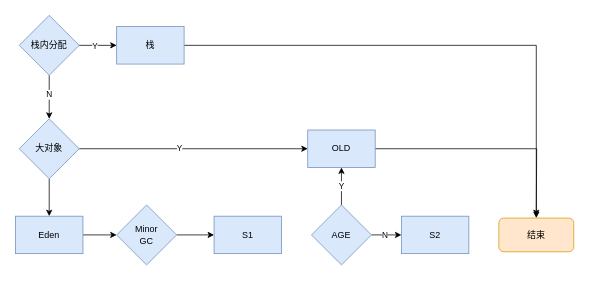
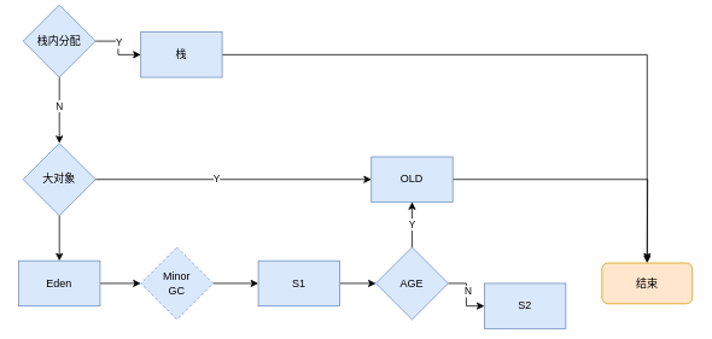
  <mxCell id="0" />
  <mxCell id="1" parent="0" />
  <mxCell id="2" value="&lt;span style=&quot;color: rgba(0 , 0 , 0 , 0) ; font-family: monospace ; font-size: 0px ; background-color: rgb(248 , 249 , 250)&quot;&gt;%3CmxGraphModel%3E%3Croot%3E%3CmxCell%20id%3D%220%22%2F%3E%3CmxCell%20id%3D%221%22%20parent%3D%220%22%2F%3E%3CmxCell%20id%3D%222%22%20value%3D%22N%22%20style%3D%22edgeLabel%3Bhtml%3D1%3Balign%3Dcenter%3BverticalAlign%3Dmiddle%3Bresizable%3D0%3Bpoints%3D%5B%5D%3B%22%20vertex%3D%221%22%20connectable%3D%220%22%20parent%3D%221%22%3E%3CmxGeometry%20x%3D%22289%22%20y%3D%22279%22%20as%3D%22geometry%22%2F%3E%3C%2FmxCell%3E%3C%2Froot%3E%3C%2FmxGraphModel%3E&lt;/span&gt;" style="edgeStyle=orthogonalEdgeStyle;rounded=0;orthogonalLoop=1;jettySize=auto;html=1;exitX=0.5;exitY=1;exitDx=0;exitDy=0;entryX=0.5;entryY=0;entryDx=0;entryDy=0;" parent="1" source="6" target="10" edge="1"><mxGeometry relative="1" as="geometry" /></mxCell>
  <mxCell id="3" value="N" style="edgeLabel;html=1;align=center;verticalAlign=middle;resizable=0;points=[];" parent="2" vertex="1" connectable="0"><mxGeometry x="-0.207" y="-1" relative="1" as="geometry"><mxPoint y="2" as="offset" /></mxGeometry></mxCell>
  <mxCell id="4" style="edgeStyle=orthogonalEdgeStyle;rounded=0;orthogonalLoop=1;jettySize=auto;html=1;exitX=1;exitY=0.5;exitDx=0;exitDy=0;entryX=0;entryY=0.5;entryDx=0;entryDy=0;" parent="1" source="6" target="27" edge="1"><mxGeometry relative="1" as="geometry" /></mxCell>
  <mxCell id="5" value="Y" style="edgeLabel;html=1;align=center;verticalAlign=middle;resizable=0;points=[];" parent="4" vertex="1" connectable="0"><mxGeometry x="-0.2" relative="1" as="geometry"><mxPoint as="offset" /></mxGeometry></mxCell>
- <mxCell id="6" value="栈内分配" style="rhombus;whiteSpace=wrap;html=1;fillColor=#dae8fc;strokeColor=#6c8ebf;" parent="1" vertex="1"><mxGeometry x="25" y="20" width="80" height="80" as="geometry" /></mxCell>
+ <mxCell id="6" value="栈内分配" style="rhombus;whiteSpace=wrap;html=1;fillColor=#dae8fc;strokeColor=#6c8ebf;" parent="1" vertex="1"><mxGeometry x="25" y="5" width="80" height="80" as="geometry" /></mxCell>
  <mxCell id="7" style="edgeStyle=orthogonalEdgeStyle;rounded=0;orthogonalLoop=1;jettySize=auto;html=1;exitX=0.5;exitY=1;exitDx=0;exitDy=0;entryX=0.5;entryY=0;entryDx=0;entryDy=0;" parent="1" source="10" target="12" edge="1"><mxGeometry relative="1" as="geometry" /></mxCell>
  <mxCell id="8" style="edgeStyle=orthogonalEdgeStyle;rounded=0;orthogonalLoop=1;jettySize=auto;html=1;exitX=1;exitY=0.5;exitDx=0;exitDy=0;entryX=0;entryY=0.5;entryDx=0;entryDy=0;" parent="1" source="10" target="24" edge="1"><mxGeometry relative="1" as="geometry" /></mxCell>
  <mxCell id="9" value="Y" style="edgeLabel;html=1;align=center;verticalAlign=middle;resizable=0;points=[];" parent="8" vertex="1" connectable="0"><mxGeometry x="-0.128" y="-3" relative="1" as="geometry"><mxPoint y="-5" as="offset" /></mxGeometry></mxCell>
  <mxCell id="10" value="大对象" style="rhombus;whiteSpace=wrap;html=1;fillColor=#dae8fc;strokeColor=#6c8ebf;" parent="1" vertex="1"><mxGeometry x="25" y="158" width="80" height="80" as="geometry" /></mxCell>
  <mxCell id="11" style="edgeStyle=orthogonalEdgeStyle;rounded=0;orthogonalLoop=1;jettySize=auto;html=1;exitX=1;exitY=0.5;exitDx=0;exitDy=0;entryX=0;entryY=0.5;entryDx=0;entryDy=0;" parent="1" source="12" target="14" edge="1"><mxGeometry relative="1" as="geometry" /></mxCell>
  <mxCell id="12" value="Eden" style="rounded=0;whiteSpace=wrap;html=1;fillColor=#dae8fc;strokeColor=#6c8ebf;" parent="1" vertex="1"><mxGeometry x="20" y="288" width="90" height="50" as="geometry" /></mxCell>
  <mxCell id="13" style="edgeStyle=orthogonalEdgeStyle;rounded=0;orthogonalLoop=1;jettySize=auto;html=1;exitX=1;exitY=0.5;exitDx=0;exitDy=0;entryX=0;entryY=0.5;entryDx=0;entryDy=0;" parent="1" source="14" target="16" edge="1"><mxGeometry relative="1" as="geometry" /></mxCell>
- <mxCell id="14" value="Minor&lt;br&gt;GC" style="rhombus;whiteSpace=wrap;html=1;fillColor=#dae8fc;strokeColor=#6c8ebf;" parent="1" vertex="1"><mxGeometry x="155" y="273" width="80" height="80" as="geometry" /></mxCell>
+ <mxCell id="14" value="Minor&lt;br&gt;GC" style="rhombus;whiteSpace=wrap;html=1;fillColor=#dae8fc;strokeColor=#6c8ebf;dashed=1;" parent="1" vertex="1"><mxGeometry x="155" y="273" width="80" height="80" as="geometry" /></mxCell>
+ <mxCell id="15" style="edgeStyle=orthogonalEdgeStyle;rounded=0;orthogonalLoop=1;jettySize=auto;html=1;exitX=1;exitY=0.5;exitDx=0;exitDy=0;" parent="1" source="16" target="21" edge="1"><mxGeometry relative="1" as="geometry" /></mxCell>
  <mxCell id="16" value="S1" style="rounded=0;whiteSpace=wrap;html=1;fillColor=#dae8fc;strokeColor=#6c8ebf;" parent="1" vertex="1"><mxGeometry x="285" y="288" width="90" height="50" as="geometry" /></mxCell>
  <mxCell id="17" style="edgeStyle=orthogonalEdgeStyle;rounded=0;orthogonalLoop=1;jettySize=auto;html=1;exitX=1;exitY=0.5;exitDx=0;exitDy=0;entryX=0;entryY=0.5;entryDx=0;entryDy=0;" parent="1" source="21" target="22" edge="1"><mxGeometry relative="1" as="geometry" /></mxCell>
  <mxCell id="18" value="N" style="edgeLabel;html=1;align=center;verticalAlign=middle;resizable=0;points=[];" parent="17" vertex="1" connectable="0"><mxGeometry x="-0.15" y="1" relative="1" as="geometry"><mxPoint as="offset" /></mxGeometry></mxCell>
  <mxCell id="19" style="edgeStyle=orthogonalEdgeStyle;rounded=0;orthogonalLoop=1;jettySize=auto;html=1;exitX=0.5;exitY=0;exitDx=0;exitDy=0;entryX=0.5;entryY=1;entryDx=0;entryDy=0;" parent="1" source="21" target="24" edge="1"><mxGeometry relative="1" as="geometry" /></mxCell>
  <mxCell id="20" value="Y" style="edgeLabel;html=1;align=center;verticalAlign=middle;resizable=0;points=[];" parent="19" vertex="1" connectable="0"><mxGeometry x="0.04" relative="1" as="geometry"><mxPoint x="-1" as="offset" /></mxGeometry></mxCell>
  <mxCell id="21" value="AGE" style="rhombus;whiteSpace=wrap;html=1;fillColor=#dae8fc;strokeColor=#6c8ebf;" parent="1" vertex="1"><mxGeometry x="415" y="273" width="80" height="80" as="geometry" /></mxCell>
- <mxCell id="22" value="S2" style="rounded=0;whiteSpace=wrap;html=1;fillColor=#dae8fc;strokeColor=#6c8ebf;" parent="1" vertex="1"><mxGeometry x="535" y="288" width="90" height="50" as="geometry" /></mxCell>
+ <mxCell id="22" value="S2" style="rounded=0;whiteSpace=wrap;html=1;fillColor=#dae8fc;strokeColor=#6c8ebf;" parent="1" vertex="1"><mxGeometry x="535" y="313" width="90" height="50" as="geometry" /></mxCell>
  <mxCell id="23" style="edgeStyle=orthogonalEdgeStyle;rounded=0;orthogonalLoop=1;jettySize=auto;html=1;exitX=1;exitY=0.5;exitDx=0;exitDy=0;" parent="1" source="24" edge="1"><mxGeometry relative="1" as="geometry"><mxPoint x="715" y="288" as="targetPoint" /></mxGeometry></mxCell>
  <mxCell id="24" value="OLD" style="rounded=0;whiteSpace=wrap;html=1;fillColor=#dae8fc;strokeColor=#6c8ebf;" parent="1" vertex="1"><mxGeometry x="410" y="173" width="90" height="50" as="geometry" /></mxCell>
  <mxCell id="25" value="结束" style="rounded=1;whiteSpace=wrap;html=1;fillColor=#ffe6cc;strokeColor=#d79b00;" parent="1" vertex="1"><mxGeometry x="665" y="290.5" width="100" height="45" as="geometry" /></mxCell>
  <mxCell id="26" style="edgeStyle=orthogonalEdgeStyle;rounded=0;orthogonalLoop=1;jettySize=auto;html=1;exitX=1;exitY=0.5;exitDx=0;exitDy=0;entryX=0.5;entryY=0;entryDx=0;entryDy=0;" parent="1" source="27" target="25" edge="1"><mxGeometry relative="1" as="geometry" /></mxCell>
  <mxCell id="27" value="栈" style="rounded=0;whiteSpace=wrap;html=1;fillColor=#dae8fc;strokeColor=#6c8ebf;" parent="1" vertex="1"><mxGeometry x="155" y="35" width="90" height="50" as="geometry" /></mxCell>
